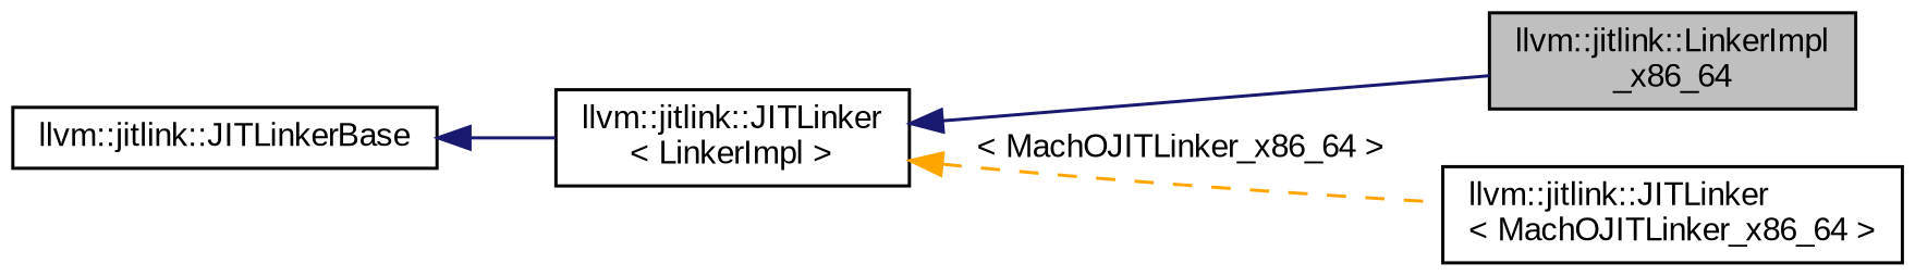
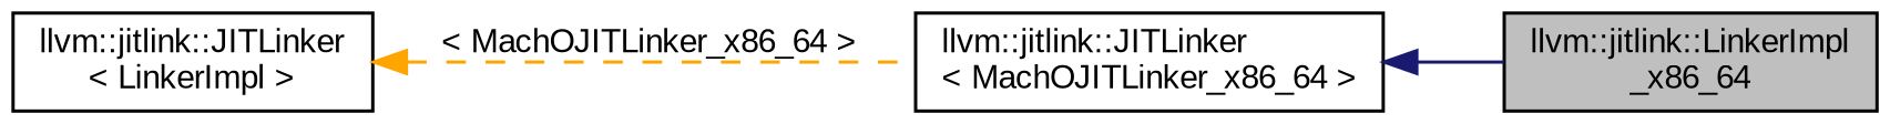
  digraph {
    fontname="Liberation Sans"
    rankdir=LR
    node [color=black fontname="Liberation Sans" fontsize=10 shape=box]
    edge [color=midnightblue dir=back fontname="Liberation Sans" fontsize=10 labelfontname=Helvetica labelfontsize=10 style=solid]
    n1 [fillcolor=grey75 fontcolor=black height=0.2 label="llvm::jitlink::LinkerImpl\l_x86_64" style=filled width=0.4]
    n2 [height=0.2 label="llvm::jitlink::JITLinker\l\< MachOJITLinker_x86_64 \>" width=0.4]
-   n3 [height=0.2 label="llvm::jitlink::JITLinkerBase" width=0.4]
    n4 [height=0.2 label="llvm::jitlink::JITLinker\l\< LinkerImpl \>" width=0.4]
-   n4 -> n1
-   n3 -> n4
+   n2 -> n1
    n4 -> n2 [color=orange label=" \< MachOJITLinker_x86_64 \>" style=dashed]
  }
